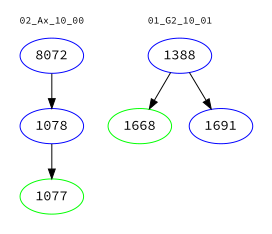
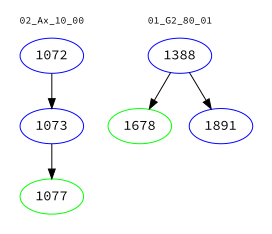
  digraph {
    fontname="Source Code Pro"
    node [color=blue fontname="Source Code Pro"]
    edge [color=black fontname="Source Code Pro"]
-   n1 [label=8072]
-   n2 [label=1078]
+   n1 [label=1072]
+   n2 [label=1073]
    n3 [color=green label=1077]
    n4 [label=1388]
-   n5 [color=green label=1668]
-   n6 [label=1691]
+   n5 [color=green label=1678]
+   n6 [label=1891]
    subgraph cluster_1 {
      color=white
      fontsize=10
      label="02_Ax_10_00"
      n1
      n2
      n3
    }
    subgraph cluster_2 {
      color=white
      fontsize=10
-     label="01_G2_10_01"
+     label="01_G2_80_01"
      n4
      n5
      n6
    }
    n1 -> n2
    n2 -> n3
    n4 -> n5
    n4 -> n6
  }
